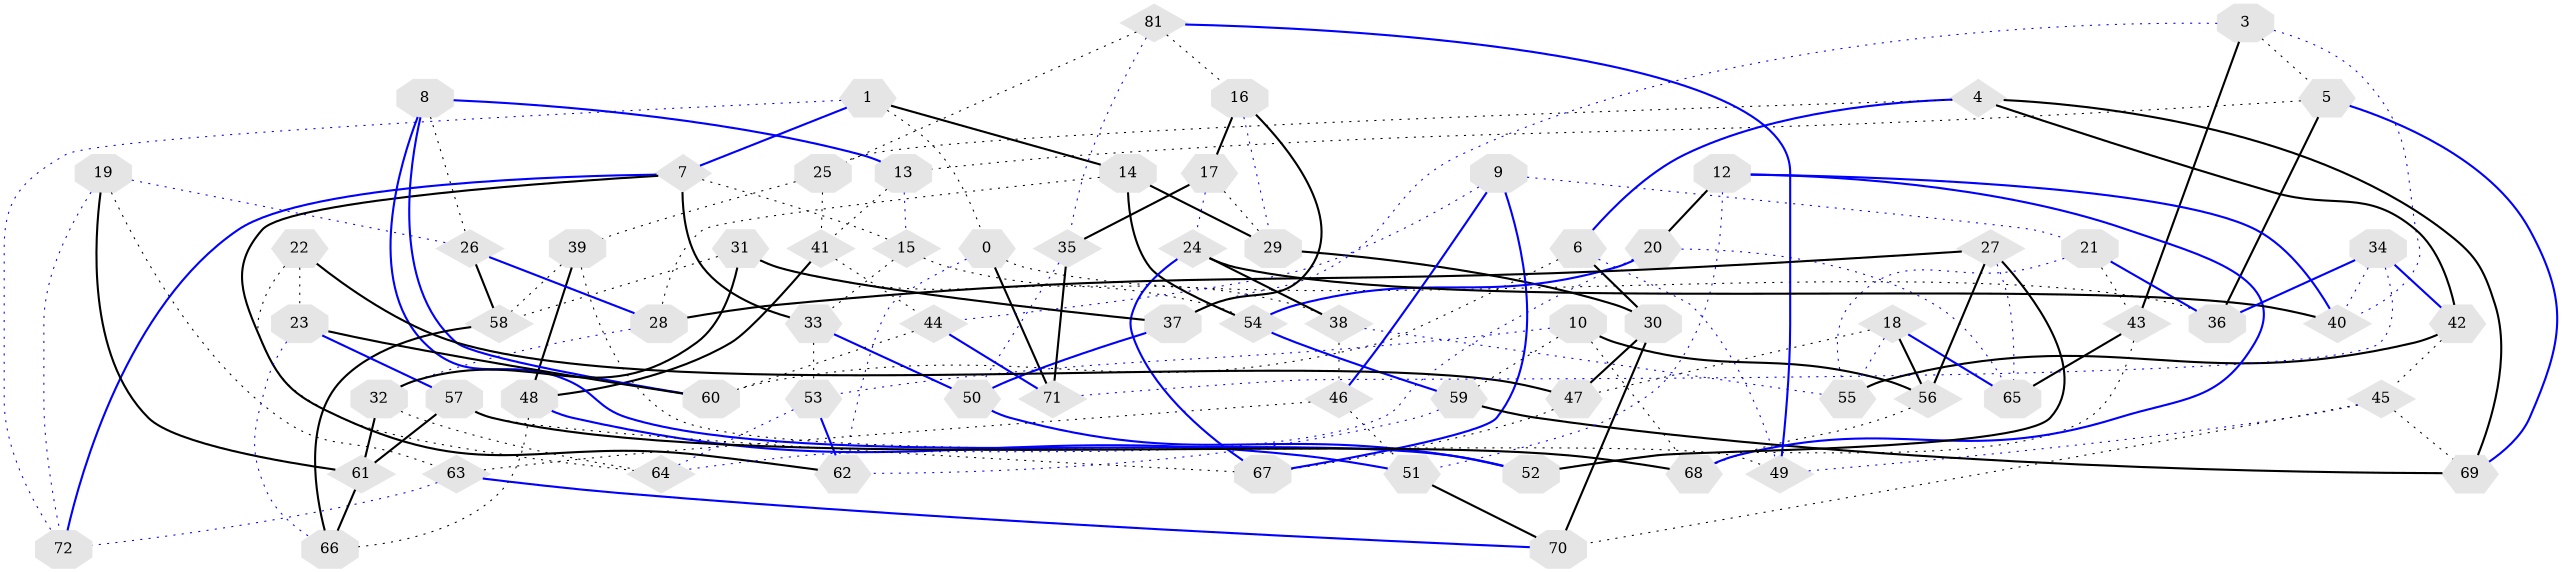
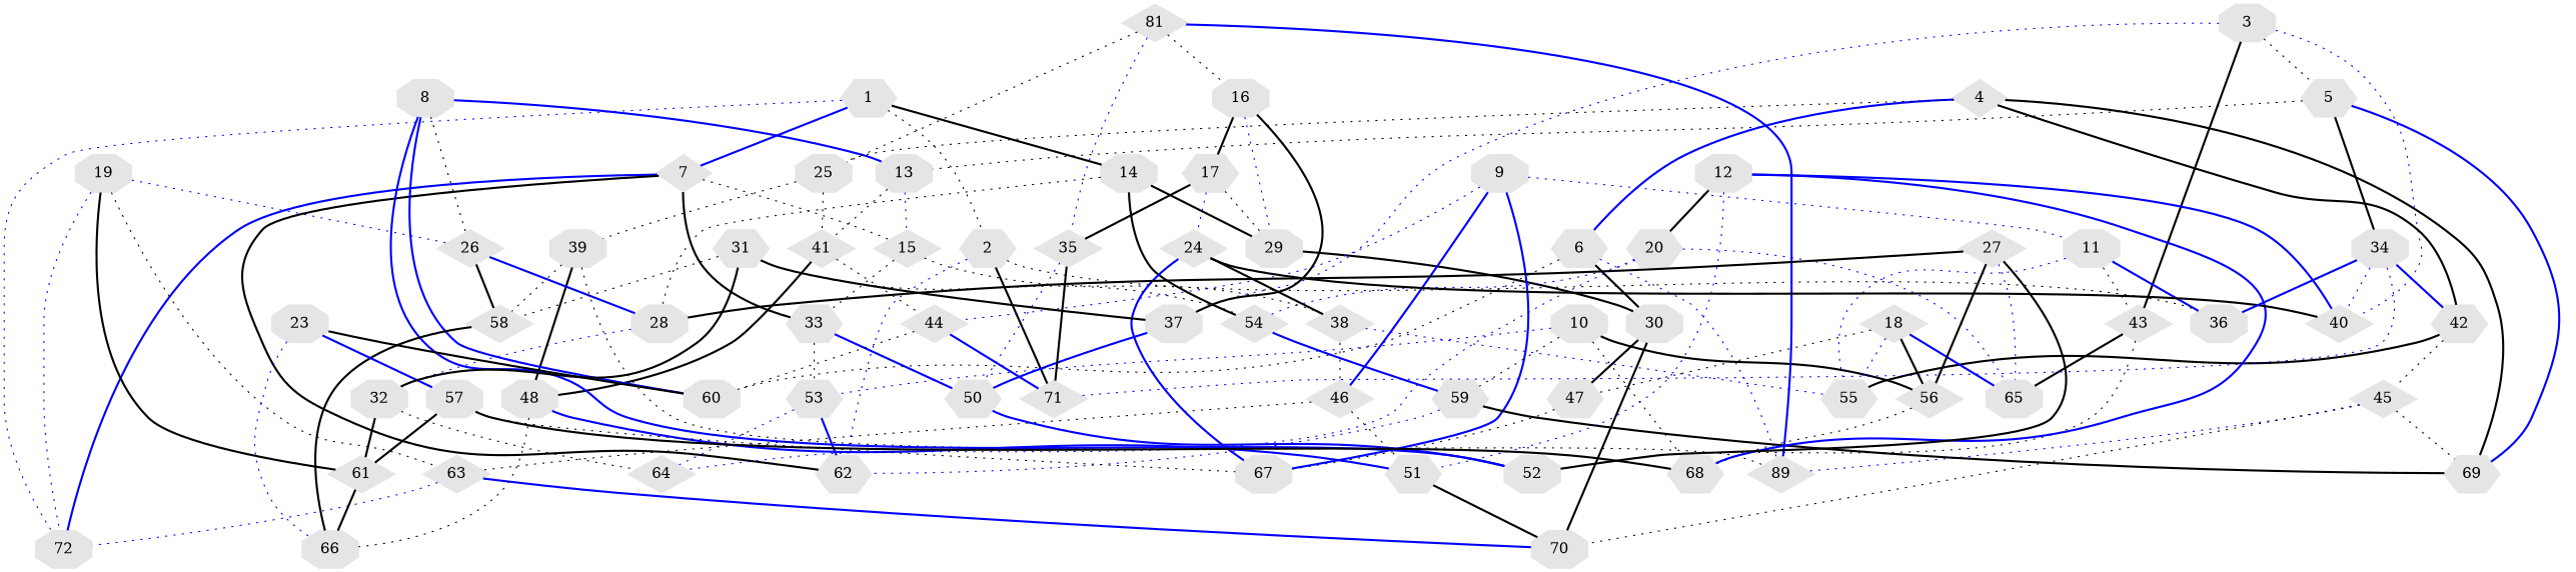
  graph {
    node [color=gray90 shape=octagon style=filled]
    edge [color=black style=dotted]
    1 [shape=hexagon]
-   2 [shape=hexagon label=0]
+   2 [shape=hexagon]
    7 [shape=diamond]
    14
    72
    36
    62 [shape=hexagon]
    71 [shape=diamond]
    15 [shape=diamond]
    33 [shape=hexagon]
    28
    29
    54 [shape=diamond]
    5 [shape=hexagon]
    3
    37
    40 [shape=diamond]
    43 [shape=diamond]
    69 [shape=hexagon]
    13
    50 [shape=hexagon]
    52
    65
    4 [shape=diamond]
    6 [shape=hexagon]
    25
    42 [shape=hexagon]
    30
-   49 [shape=diamond]
+   49 [shape=diamond label=89]
    60
    41 [shape=diamond]
    39
    55 [shape=hexagon]
    45 [shape=diamond]
    47 [shape=hexagon]
    70
    38 [shape=diamond]
    53 [shape=hexagon]
    8
    26 [shape=diamond]
    58 [shape=diamond]
    9
-   21
+   21 [label=11]
    44 [shape=diamond]
    46 [shape=diamond]
    67
    51 [shape=hexagon]
    63 [shape=diamond]
    10
    56 [shape=diamond]
    59 [shape=hexagon]
    68 [shape=hexagon]
    64 [shape=diamond]
    n54 [label=81 shape=diamond]
    16
    35 [shape=diamond]
    17 [shape=hexagon]
    12
    20 [shape=hexagon]
    48
    32
    24 [shape=diamond]
    18 [shape=diamond]
    19
    61 [shape=diamond]
    66
-   22 [shape=hexagon]
    23
    57
    27 [shape=diamond]
    31 [shape=hexagon]
    34
    1 -- 2
    1 -- 7 [color=blue style=bold]
    1 -- 14 [style=bold]
    1 -- 72 [color=blue]
    2 -- 36
    2 -- 62 [color=blue]
    2 -- 71 [style=bold]
    7 -- 72 [color=blue style=bold]
    7 -- 62 [style=bold]
    7 -- 15
    7 -- 33 [style=bold]
    14 -- 28
    14 -- 29 [style=bold]
    14 -- 54 [style=bold]
    15 -- 33
    15 -- 38
    33 -- 50 [color=blue style=bold]
    33 -- 53
    28 -- 32 [color=blue]
    29 -- 30 [style=bold]
    54 -- 59 [color=blue style=bold]
-   5 -- 36 [style=bold]
+   5 -- 34 [style=bold]
    5 -- 69 [color=blue style=bold]
    5 -- 13
    3 -- 5
    3 -- 37 [color=blue]
    3 -- 40 [color=blue]
    3 -- 43 [style=bold]
    37 -- 50 [color=blue style=bold]
    43 -- 52
    43 -- 65 [style=bold]
    13 -- 15 [color=blue]
    13 -- 41
    50 -- 52 [color=blue style=bold]
    4 -- 69 [style=bold]
    4 -- 6 [color=blue style=bold]
    4 -- 25
    4 -- 42 [style=bold]
    6 -- 30 [style=bold]
    6 -- 49 [color=blue]
    6 -- 60
    25 -- 41
    25 -- 39
    42 -- 55 [style=bold]
    42 -- 45
    30 -- 47 [style=bold]
    30 -- 70 [style=bold]
    41 -- 44
    41 -- 48 [style=bold]
    39 -- 49
    39 -- 58
    39 -- 48 [style=bold]
    45 -- 69
    45 -- 49 [color=blue]
    45 -- 70
    47 -- 67
    38 -- 55 [color=blue]
    38 -- 46
    53 -- 62 [color=blue style=bold]
    53 -- 64 [color=blue]
    8 -- 13 [color=blue style=bold]
    8 -- 52 [color=blue style=bold]
    8 -- 60 [color=blue style=bold]
    8 -- 26
    26 -- 28 [color=blue style=bold]
    26 -- 58 [style=bold]
    58 -- 66 [style=bold]
    9 -- 21 [color=blue]
    9 -- 44 [color=blue]
    9 -- 46 [color=blue style=bold]
    9 -- 67 [color=blue style=bold]
    21 -- 36 [color=blue style=bold]
    21 -- 43
    21 -- 55 [color=blue]
    44 -- 71 [color=blue style=bold]
    44 -- 60
    46 -- 51
    46 -- 63
    51 -- 70 [style=bold]
    63 -- 72 [color=blue]
    63 -- 70 [color=blue style=bold]
    10 -- 53 [color=blue]
    10 -- 56 [style=bold]
    10 -- 59
    10 -- 68
    56 -- 68
    59 -- 62 [color=blue]
    59 -- 69 [style=bold]
    n54 -- 25
    n54 -- 49 [color=blue style=bold]
    n54 -- 16
    n54 -- 35 [color=blue]
    16 -- 29 [color=blue]
    16 -- 37 [style=bold]
    16 -- 17 [style=bold]
    35 -- 71 [style=bold]
    35 -- 50 [color=blue]
    17 -- 29
    17 -- 35 [style=bold]
    17 -- 24 [color=blue]
    12 -- 40 [color=blue style=bold]
    12 -- 51 [color=blue]
    12 -- 68 [color=blue style=bold]
    12 -- 20 [style=bold]
-   20 -- 54 [color=blue style=bold]
+   20 -- 54 [color=blue]
    20 -- 65 [color=blue]
    20 -- 64 [color=blue]
    48 -- 51 [color=blue style=bold]
    48 -- 66
    32 -- 64
    32 -- 61 [style=bold]
    24 -- 40 [style=bold]
    24 -- 38 [style=bold]
    24 -- 67 [color=blue style=bold]
    18 -- 65 [color=blue style=bold]
    18 -- 55 [color=blue]
    18 -- 47
    18 -- 56 [style=bold]
    19 -- 72 [color=blue]
    19 -- 26 [color=blue]
    19 -- 63
    19 -- 61 [style=bold]
    61 -- 66 [style=bold]
-   22 -- 47 [style=bold]
-   22 -- 64
-   22 -- 23
    23 -- 60 [style=bold]
    23 -- 66 [color=blue]
    23 -- 57 [color=blue style=bold]
    57 -- 67
    57 -- 68 [style=bold]
    57 -- 61 [style=bold]
    27 -- 28 [style=bold]
    27 -- 52 [style=bold]
    27 -- 65 [color=blue]
    27 -- 56 [style=bold]
    31 -- 54
    31 -- 37 [style=bold]
    31 -- 58
    31 -- 32 [style=bold]
    34 -- 36 [color=blue style=bold]
    34 -- 71 [color=blue]
    34 -- 40 [color=blue]
    34 -- 42 [color=blue style=bold]
  }
